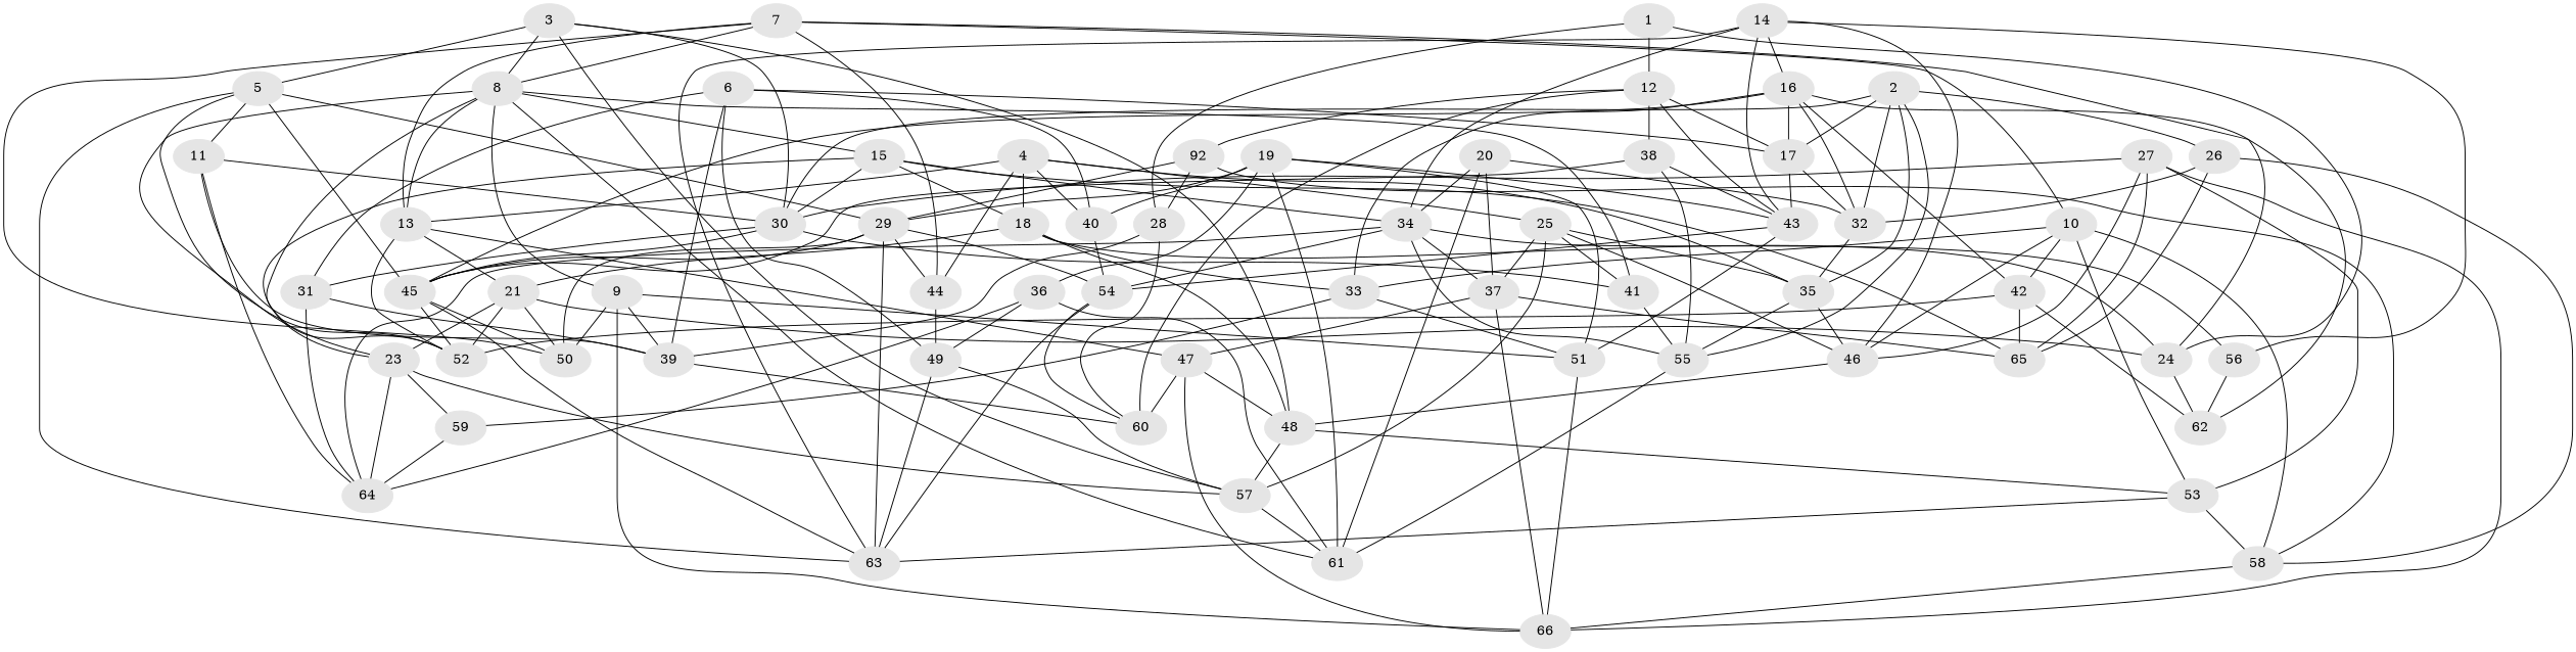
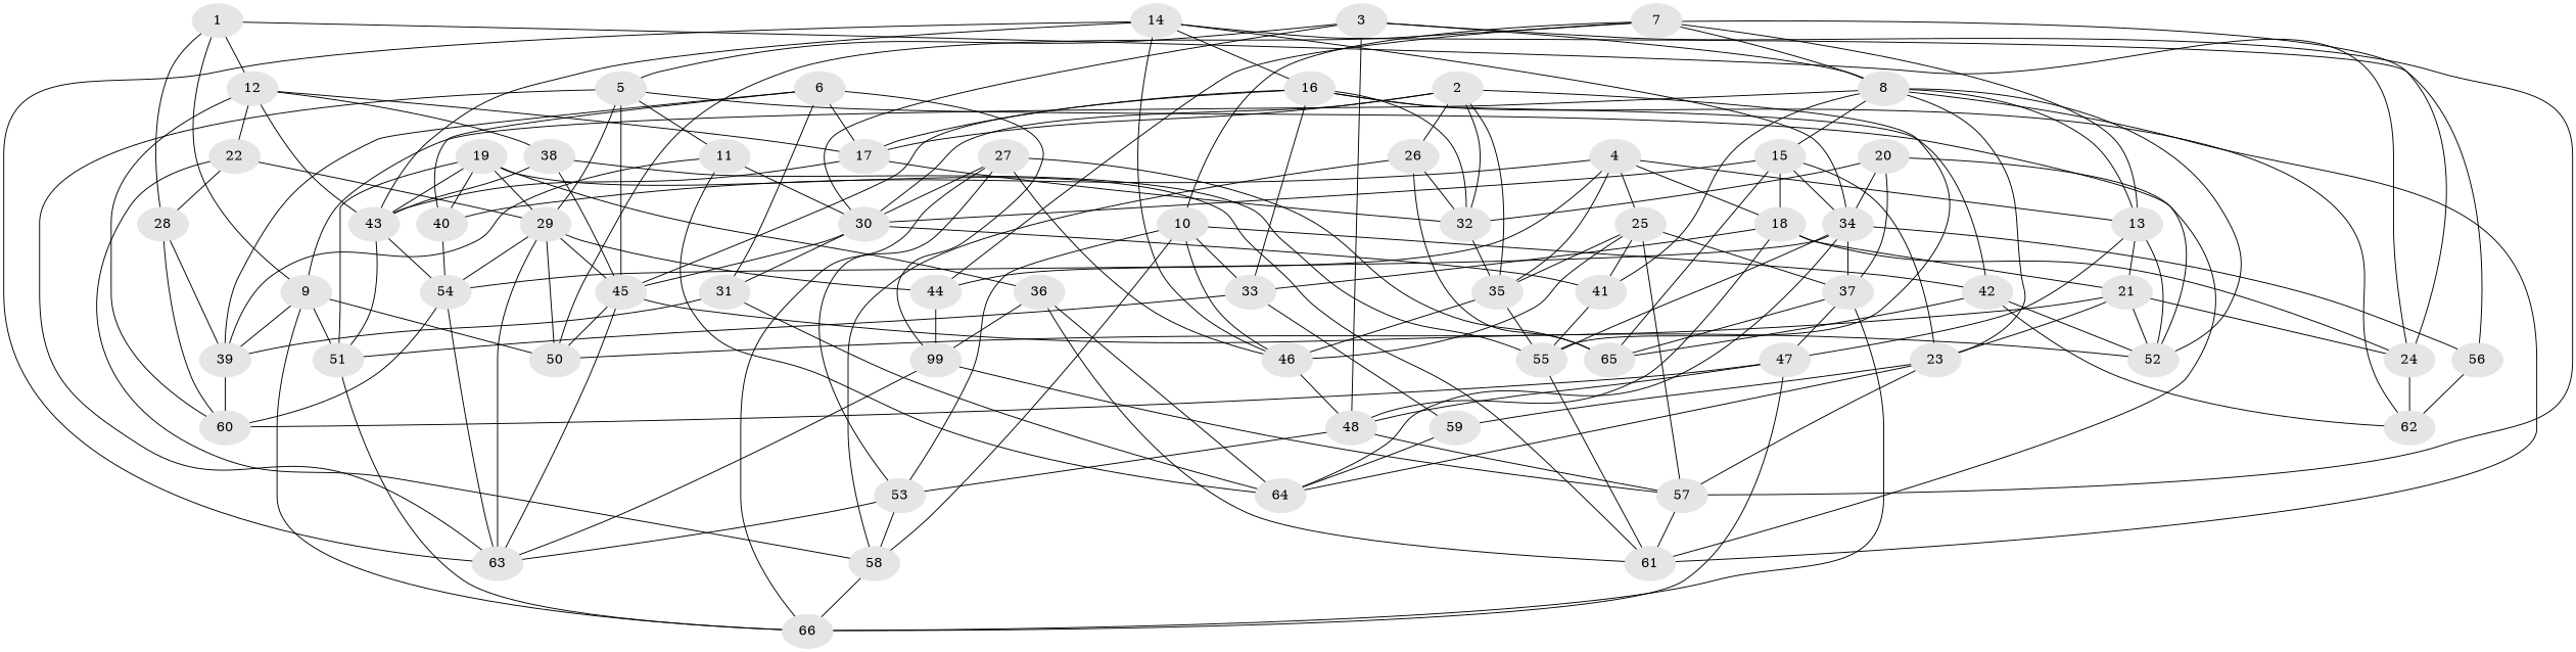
  graph {
    node [color=gray90 style=filled]
    edge [weight=1.0]
    1
    9
    12
    24
    28
    39
    50
    51
    66
    17
-   22 [label=92]
+   22
    38
    43
    60
    62
    2
    26
    30
    32
    35
    55
    58
    65
    45
    31
    41
    46
    61
    3
    5
    8
    48
    57
    11
    29
    52
    63
    13
    15
    23
    21
    47
    53
    4
    18
    25
    40
    44
    33
    37
    54
-   49
+   49 [label=99]
    64
    6
    7
    10
    42
    34
    59
    14
    16
    56
    19
    36
    20
    27
+   1 -- 9
    1 -- 12
    1 -- 24
    1 -- 28
    9 -- 39
    9 -- 50
    9 -- 51
    9 -- 66
    12 -- 17
    12 -- 22
    12 -- 38
    12 -- 43
    12 -- 60
    24 -- 62 [weight=2.0]
    28 -- 39
    28 -- 60
    39 -- 60
    51 -- 66
    17 -- 43
    17 -- 32
    22 -- 28
    22 -- 58
    22 -- 29
    38 -- 43
    38 -- 55
    38 -- 45
    43 -- 51 [weight=2.0]
    43 -- 54
    2 -- 17
    2 -- 26
    2 -- 30
    2 -- 32
    2 -- 35
    2 -- 55
    26 -- 32
    26 -- 58
    26 -- 65
    30 -- 45
    30 -- 31
    30 -- 41
    32 -- 35
    35 -- 55
    35 -- 46
    55 -- 61
    58 -- 66
    45 -- 50
    45 -- 52
    45 -- 63
    31 -- 39
    31 -- 64
    41 -- 55
    46 -- 48
    3 -- 30
    3 -- 5
    3 -- 8
    3 -- 48
    3 -- 57
    5 -- 45
    5 -- 11
    5 -- 29
    5 -- 52
    5 -- 63
    8 -- 9
    8 -- 41
    8 -- 61
    8 -- 52
    8 -- 13
    8 -- 15
    8 -- 23
    48 -- 57
    48 -- 53
    57 -- 61
    11 -- 39
    11 -- 30
    11 -- 64
    29 -- 50 [weight=2.0]
    29 -- 45
    29 -- 63 [weight=2.0]
    29 -- 44
    29 -- 54
    13 -- 52
    13 -- 21
    13 -- 47
    15 -- 30
    15 -- 65
    15 -- 23
    15 -- 18
    15 -- 34
    23 -- 57
    23 -- 64
    23 -- 59
    21 -- 24
    21 -- 50
    21 -- 52
    21 -- 23
    47 -- 66
    47 -- 60 [weight=2.0]
    47 -- 48
    53 -- 58 [weight=2.0]
    53 -- 63
    4 -- 35
    4 -- 13
    4 -- 18
    4 -- 25
    4 -- 40
    4 -- 44
    18 -- 24
    18 -- 48
    18 -- 21
    18 -- 33
    25 -- 35
    25 -- 41
    25 -- 46
    25 -- 57
    25 -- 37
    40 -- 54
    44 -- 49
    33 -- 51
    33 -- 59 [weight=2.0]
    37 -- 66
    37 -- 65
    37 -- 47
    54 -- 60
    54 -- 63
    49 -- 57
    49 -- 63
    6 -- 39
    6 -- 17
    6 -- 31
    6 -- 40
    6 -- 49 [weight=2.0]
    7 -- 24
    7 -- 50
    7 -- 8
    7 -- 13
    7 -- 44
    7 -- 10
    10 -- 58
    10 -- 46
    10 -- 53
    10 -- 33
    10 -- 42
    42 -- 62
    42 -- 65 [weight=2.0]
    42 -- 52
    34 -- 55
    34 -- 37
    34 -- 54
    34 -- 64
    34 -- 56
    59 -- 64
    14 -- 43
    14 -- 46
    14 -- 63
    14 -- 34
    14 -- 16
    14 -- 56
    16 -- 17
    16 -- 62
    16 -- 32
    16 -- 45
    16 -- 33
    16 -- 42
    56 -- 62 [weight=2.0]
    19 -- 51
    19 -- 43
    19 -- 61
    19 -- 29
    19 -- 40
    19 -- 36
    36 -- 61
    36 -- 49
    36 -- 64
    20 -- 32
    20 -- 61
    20 -- 37
    20 -- 34
    27 -- 66
    27 -- 30
    27 -- 65
    27 -- 46
    27 -- 53
  }
